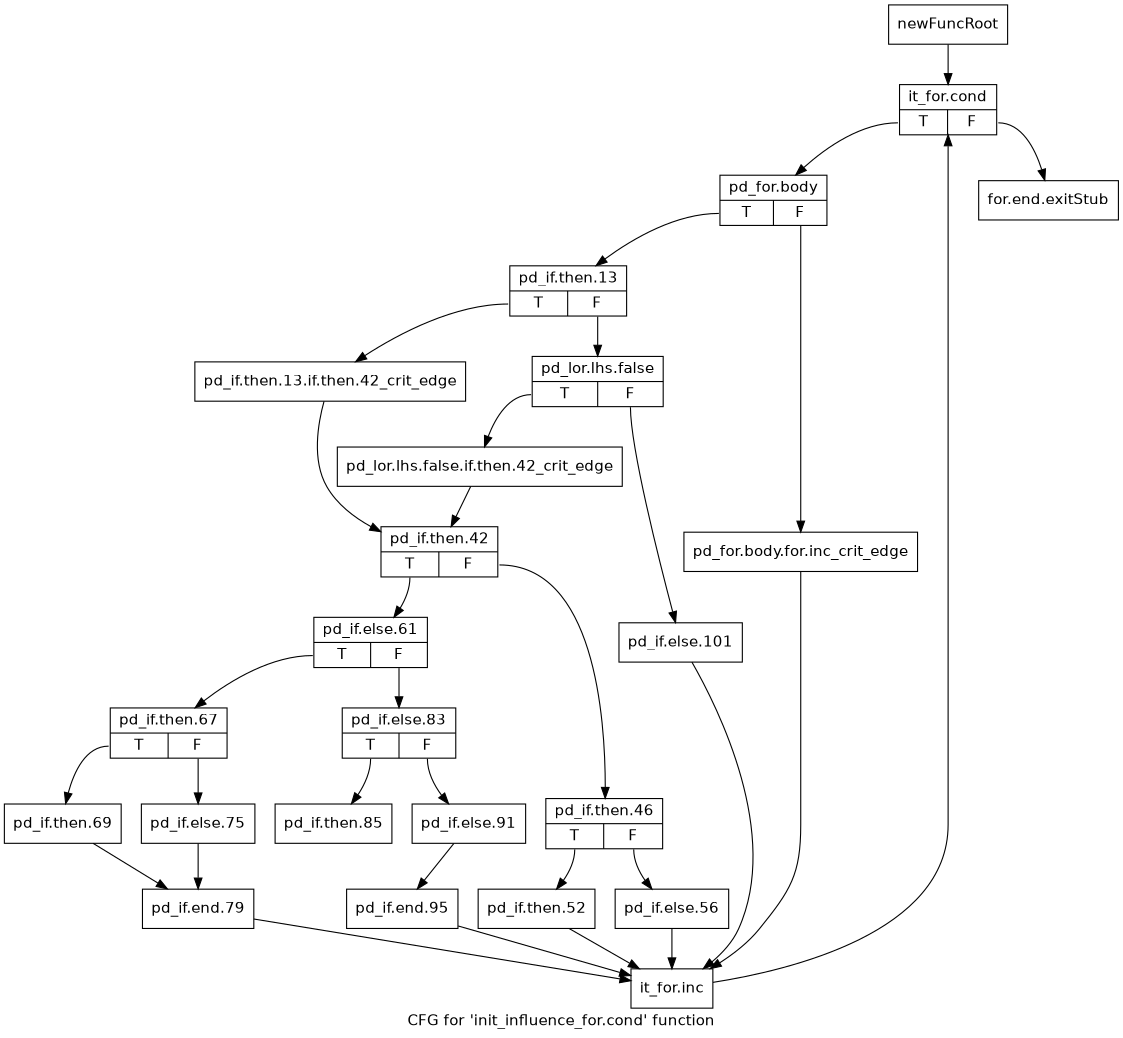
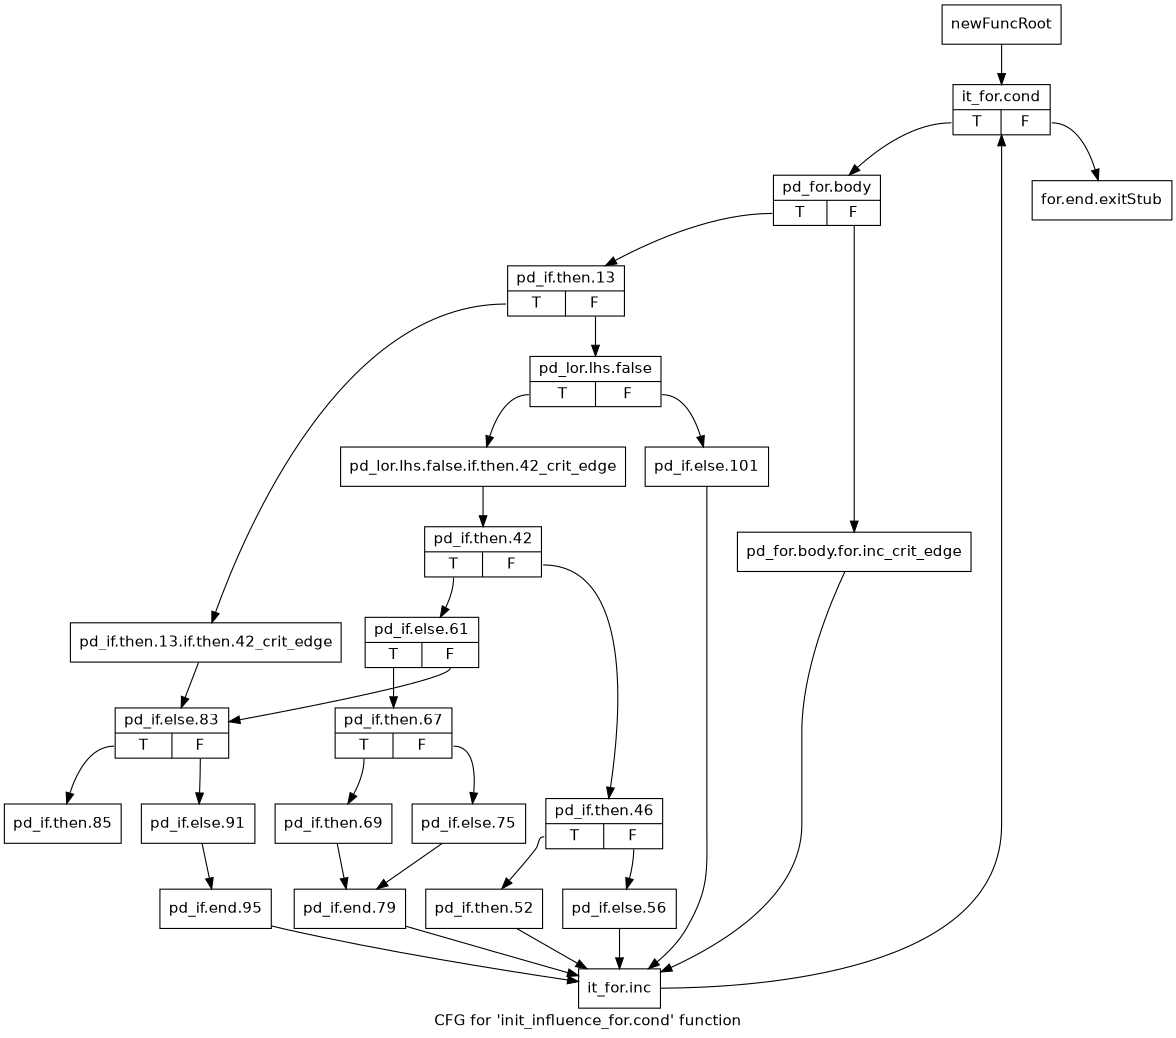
  digraph {
    fontname="DejaVu Sans"
    label="CFG for 'init_influence_for.cond' function"
    node [fontname="DejaVu Sans" shape=record]
    edge [fontname="DejaVu Sans"]
    n1 [label="{newFuncRoot}"]
    n2 [label="{it_for.cond|{<s0>T|<s1>F}}"]
    n3 [label="{for.end.exitStub}"]
    n4 [label="{pd_for.body|{<s0>T|<s1>F}}"]
    n5 [label="{pd_if.then.13|{<s0>T|<s1>F}}"]
    n6 [label="{pd_for.body.for.inc_crit_edge}"]
    n7 [label="{pd_if.then.13.if.then.42_crit_edge}"]
    n8 [label="{pd_lor.lhs.false|{<s0>T|<s1>F}}"]
    n9 [label="{it_for.inc}"]
    n10 [label="{pd_if.then.42|{<s0>T|<s1>F}}"]
    n11 [label="{pd_lor.lhs.false.if.then.42_crit_edge}"]
    n12 [label="{pd_if.else.101}"]
    n13 [label="{pd_if.else.61|{<s0>T|<s1>F}}"]
    n14 [label="{pd_if.then.46|{<s0>T|<s1>F}}"]
    n15 [label="{pd_if.then.67|{<s0>T|<s1>F}}"]
    n16 [label="{pd_if.else.83|{<s0>T|<s1>F}}"]
    n17 [label="{pd_if.then.52}"]
    n18 [label="{pd_if.else.56}"]
    n19 [label="{pd_if.then.69}"]
    n20 [label="{pd_if.else.75}"]
    n21 [label="{pd_if.then.85}"]
    n22 [label="{pd_if.else.91}"]
    n23 [label="{pd_if.end.79}"]
    n24 [label="{pd_if.end.95}"]
    n1 -> n2
    n2 -> n3 [tailport=s1]
    n2 -> n4 [tailport=s0]
    n4 -> n5 [tailport=s0]
    n4 -> n6 [tailport=s1]
    n5 -> n7 [tailport=s0]
    n5 -> n8 [tailport=s1]
    n6 -> n9
-   n7 -> n10
+   n7 -> n16
    n8 -> n11 [tailport=s0]
    n8 -> n12 [tailport=s1]
    n9 -> n2
    n10 -> n13 [tailport=s0]
    n10 -> n14 [tailport=s1]
    n11 -> n10
    n12 -> n9
    n13 -> n15 [tailport=s0]
    n13 -> n16 [tailport=s1]
    n14 -> n17 [tailport=s0]
    n14 -> n18 [tailport=s1]
    n15 -> n19 [tailport=s0]
    n15 -> n20 [tailport=s1]
    n16 -> n21 [tailport=s0]
    n16 -> n22 [tailport=s1]
    n17 -> n9
    n18 -> n9
    n19 -> n23
    n20 -> n23
    n22 -> n24
    n23 -> n9
    n24 -> n9
  }
